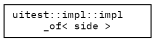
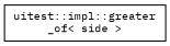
  digraph {
    rankdir=LR
    fontname="IBM Plex Mono"
-   n1 [color=black fillcolor=white fontname="IBM Plex Mono" fontsize=10 height=0.2 label="uitest::impl::impl\l_of\< side \>" shape=record style=filled width=0.4]
+   n1 [color=black fillcolor=white fontname="IBM Plex Mono" fontsize=10 height=0.2 label="uitest::impl::greater\l_of\< side \>" shape=record style=filled width=0.4]
  }
